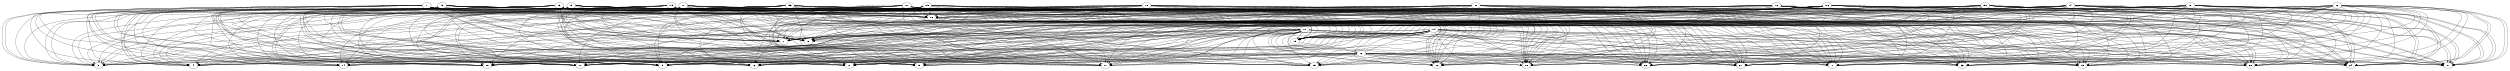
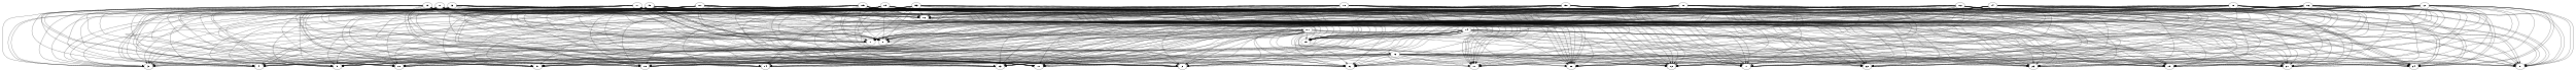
  digraph {
    -0
    0
    3
    4
    5
    6
    7
    8
    9
    10
    11
    12
    13
    14
    15
    16
    17
    18
    19
    20
    21
    22
    23
    24
    -11
    -6
    -1
    1
    2
    -2
    -3
    -4
    -5
    -7
    -8
    -9
    n37 [label=-90]
    -12
    n39 [label=-53]
    -14
    -15
    -16
    -17
    -18
    -19
    -0 -> 0
    -0 -> 0
    -0 -> 3
    -0 -> 4
    -0 -> 5
    -0 -> 6
    -0 -> 7
    -0 -> 8
    -0 -> 9
    -0 -> 10
    -0 -> 11
    -0 -> 12
    -0 -> 13
    -0 -> 14
    -0 -> 15
    -0 -> 16
    -0 -> 17
    -0 -> 18
    -0 -> 19
    -0 -> 20
    -0 -> 21
    -0 -> 22
    -0 -> 23
    -0 -> 24
    -0 -> 24
    16 -> -11
    19 -> -6
    -11 -> 3
    -11 -> 4
    -11 -> 5
    -11 -> 6
    -11 -> 7
    -11 -> 8
    -11 -> 9
    -11 -> 10
    -11 -> 11
    -11 -> 12
    -11 -> 12
    -11 -> 13
    -11 -> 13
    -11 -> 14
    -11 -> 15
    -11 -> 17
    -11 -> 18
    -11 -> 19
    -11 -> 20
    -11 -> 21
    -11 -> 22
    -11 -> 23
    -11 -> 1
    -11 -> 2
    -6 -> 0
    -6 -> 0
    -6 -> 3
    -6 -> 4
    -6 -> 5
    -6 -> 6
    -6 -> 9
    -6 -> 10
    -6 -> 11
    -6 -> 12
    -6 -> 13
    -6 -> 14
    -6 -> 15
    -6 -> 16
    -6 -> 17
    -6 -> 18
    -6 -> 20
    -6 -> 21
    -6 -> 22
    -6 -> 23
    -6 -> 24
    -6 -> 24
    -6 -> 1
    -6 -> 2
    -1 -> 3
    -1 -> 3
    -1 -> 4
    -1 -> 5
    -1 -> 6
    -1 -> 7
    -1 -> 8
    -1 -> 9
    -1 -> 10
    -1 -> 11
    -1 -> 12
    -1 -> 13
    -1 -> 14
    -1 -> 15
    -1 -> 16
    -1 -> 17
    -1 -> 18
    -1 -> 19
+   -1 -> 20
    -1 -> 21
    -1 -> 22
    -1 -> 23
    -1 -> 1
    -1 -> 2
    -1 -> 2
    -2 -> 0
    -2 -> 0
    -2 -> 5
    -2 -> 6
    -2 -> 7
    -2 -> 8
    -2 -> 9
    -2 -> 10
    -2 -> 11
    -2 -> 12
    -2 -> 13
    -2 -> 15
    -2 -> 16
    -2 -> 17
    -2 -> 18
    -2 -> 19
    -2 -> 20
    -2 -> 21
    -2 -> 22
    -2 -> 23
    -2 -> 24
    -2 -> 24
    -2 -> 1
    -2 -> 2
    -3 -> 3
    -3 -> 4
    -3 -> 4
    -3 -> 5
    -3 -> 5
    -3 -> 6
    -3 -> 7
    -3 -> 8
    -3 -> 9
    -3 -> 10
    -3 -> 11
    -3 -> 12
    -3 -> 13
    -3 -> 14
    -3 -> 15
    -3 -> 16
    -3 -> 17
    -3 -> 18
    -3 -> 19
    -3 -> 20
    -3 -> 21
    -3 -> 22
    -3 -> 23
    -3 -> 1
    -3 -> 2
    -4 -> 0
    -4 -> 0
    -4 -> 3
    -4 -> 4
    -4 -> 7
    -4 -> 8
    -4 -> 9
    -4 -> 10
    -4 -> 11
    -4 -> 12
    -4 -> 13
    -4 -> 14
    -4 -> 15
    -4 -> 16
    -4 -> 17
    -4 -> 18
    -4 -> 19
    -4 -> 20
    -4 -> 21
    -4 -> 22
    -4 -> 23
    -4 -> 24
    -4 -> 24
    -4 -> 1
    -4 -> 2
    -5 -> 3
    -5 -> 4
    -5 -> 5
    -5 -> 6
    -5 -> 6
    -5 -> 7
    -5 -> 7
    -5 -> 8
    -5 -> 9
    -5 -> 10
    -5 -> 11
    -5 -> 12
    -5 -> 13
    -5 -> 14
    -5 -> 15
    -5 -> 16
    -5 -> 17
    -5 -> 18
    -5 -> 19
    -5 -> 20
    -5 -> 21
    -5 -> 22
    -5 -> 23
    -5 -> 1
    -5 -> 2
    -7 -> 3
    -7 -> 4
    -7 -> 5
    -7 -> 6
    -7 -> 7
    -7 -> 8
    -7 -> 8
    -7 -> 9
    -7 -> 9
    -7 -> 10
    -7 -> 11
    -7 -> 12
    -7 -> 13
    -7 -> 14
    -7 -> 15
    -7 -> 16
    -7 -> 17
    -7 -> 18
    -7 -> 19
    -7 -> 20
    -7 -> 21
    -7 -> 22
    -7 -> 23
    -7 -> 1
    -7 -> 2
    -8 -> 0
    -8 -> 0
    -8 -> 3
    -8 -> 4
    -8 -> 5
    -8 -> 6
    -8 -> 7
    -8 -> 8
    -8 -> 11
    -8 -> 12
    -8 -> 13
    -8 -> 14
    -8 -> 15
    -8 -> 16
    -8 -> 17
    -8 -> 18
    -8 -> 19
    -8 -> 20
    -8 -> 21
    -8 -> 22
    -8 -> 23
    -8 -> 24
    -8 -> 24
    -8 -> 1
    -8 -> 2
    -9 -> 3
    -9 -> 4
    -9 -> 5
    -9 -> 6
    -9 -> 7
    -9 -> 8
    -9 -> 9
    -9 -> 10
    -9 -> 10
    -9 -> 11
    -9 -> 11
    -9 -> 12
    -9 -> 13
    -9 -> 14
    -9 -> 15
    -9 -> 16
    -9 -> 17
    -9 -> 18
    -9 -> 19
    -9 -> 20
    -9 -> 21
    -9 -> 22
    -9 -> 23
    -9 -> 1
    -9 -> 2
    n37 -> 0
    n37 -> 0
    n37 -> 3
    n37 -> 4
    n37 -> 5
    n37 -> 6
    n37 -> 7
    n37 -> 8
    n37 -> 9
    n37 -> 10
    n37 -> 13
    n37 -> 14
    n37 -> 15
    n37 -> 16
    n37 -> 17
    n37 -> 18
    n37 -> 19
    n37 -> 20
    n37 -> 21
    n37 -> 22
    n37 -> 23
    n37 -> 24
    n37 -> 24
    n37 -> 1
    n37 -> 2
    -12 -> 0
    -12 -> 0
    -12 -> 3
    -12 -> 4
    -12 -> 5
    -12 -> 6
    -12 -> 7
    -12 -> 8
    -12 -> 9
    -12 -> 10
    -12 -> 11
    -12 -> 12
    -12 -> 15
    -12 -> 16
    -12 -> 17
    -12 -> 18
    -12 -> 19
    -12 -> 20
    -12 -> 21
    -12 -> 22
    -12 -> 23
    -12 -> 24
    -12 -> 24
    -12 -> 1
    -12 -> 2
    n39 -> 3
    n39 -> 4
    n39 -> 5
    n39 -> 6
    n39 -> 7
    n39 -> 8
    n39 -> 9
-   n39 -> 10
    n39 -> 11
    n39 -> 12
    n39 -> 13
    n39 -> 14
    n39 -> 14
    n39 -> 15
    n39 -> 15
    n39 -> 16
    n39 -> 17
    n39 -> 18
    n39 -> 19
    n39 -> 20
    n39 -> 21
    n39 -> 22
    n39 -> 23
    n39 -> 1
    n39 -> 2
    -14 -> 0
    -14 -> 0
    -14 -> 3
    -14 -> 4
    -14 -> 5
    -14 -> 6
    -14 -> 7
    -14 -> 8
    -14 -> 9
    -14 -> 10
    -14 -> 11
    -14 -> 12
    -14 -> 13
    -14 -> 14
    -14 -> 17
    -14 -> 18
    -14 -> 19
    -14 -> 20
    -14 -> 21
    -14 -> 22
    -14 -> 23
    -14 -> 24
    -14 -> 24
    -14 -> 1
    -14 -> 2
    -15 -> 3
    -15 -> 4
    -15 -> 5
    -15 -> 6
    -15 -> 7
    -15 -> 8
    -15 -> 9
    -15 -> 10
    -15 -> 11
    -15 -> 12
    -15 -> 13
    -15 -> 14
    -15 -> 15
    -15 -> 16
    -15 -> 16
    -15 -> 17
    -15 -> 17
    -15 -> 18
    -15 -> 19
    -15 -> 20
    -15 -> 21
    -15 -> 22
    -15 -> 23
    -15 -> 1
    -15 -> 2
    -16 -> 0
    -16 -> 0
-   -16 -> 3
    -16 -> 4
    -16 -> 5
    -16 -> 6
    -16 -> 7
    -16 -> 8
    -16 -> 9
    -16 -> 10
    -16 -> 11
    -16 -> 12
    -16 -> 13
    -16 -> 14
    -16 -> 15
    -16 -> 16
    -16 -> 19
    -16 -> 20
    -16 -> 21
    -16 -> 22
    -16 -> 23
    -16 -> 24
    -16 -> 24
    -16 -> 1
    -16 -> 2
    -17 -> 3
    -17 -> 4
    -17 -> 5
    -17 -> 6
    -17 -> 7
    -17 -> 8
    -17 -> 9
    -17 -> 10
    -17 -> 11
    -17 -> 12
    -17 -> 13
    -17 -> 14
    -17 -> 15
    -17 -> 16
    -17 -> 17
    -17 -> 18
    -17 -> 18
    -17 -> 19
    -17 -> 19
    -17 -> 20
    -17 -> 21
    -17 -> 22
    -17 -> 23
    -17 -> 1
    -17 -> 2
    -18 -> 0
    -18 -> 0
    -18 -> 3
    -18 -> 4
    -18 -> 5
    -18 -> 6
    -18 -> 7
    -18 -> 8
    -18 -> 9
    -18 -> 10
    -18 -> 11
    -18 -> 12
    -18 -> 13
    -18 -> 14
    -18 -> 15
    -18 -> 16
    -18 -> 17
    -18 -> 18
    -18 -> 21
    -18 -> 22
    -18 -> 23
    -18 -> 24
    -18 -> 24
    -18 -> 1
    -18 -> 2
    -19 -> 3
    -19 -> 4
    -19 -> 5
    -19 -> 6
    -19 -> 7
    -19 -> 8
    -19 -> 9
    -19 -> 10
    -19 -> 11
    -19 -> 12
    -19 -> 13
    -19 -> 14
    -19 -> 15
    -19 -> 16
    -19 -> 17
    -19 -> 18
    -19 -> 19
    -19 -> 20
    -19 -> 20
    -19 -> 21
    -19 -> 22
    -19 -> 23
    -19 -> 1
    -19 -> 2
  }
